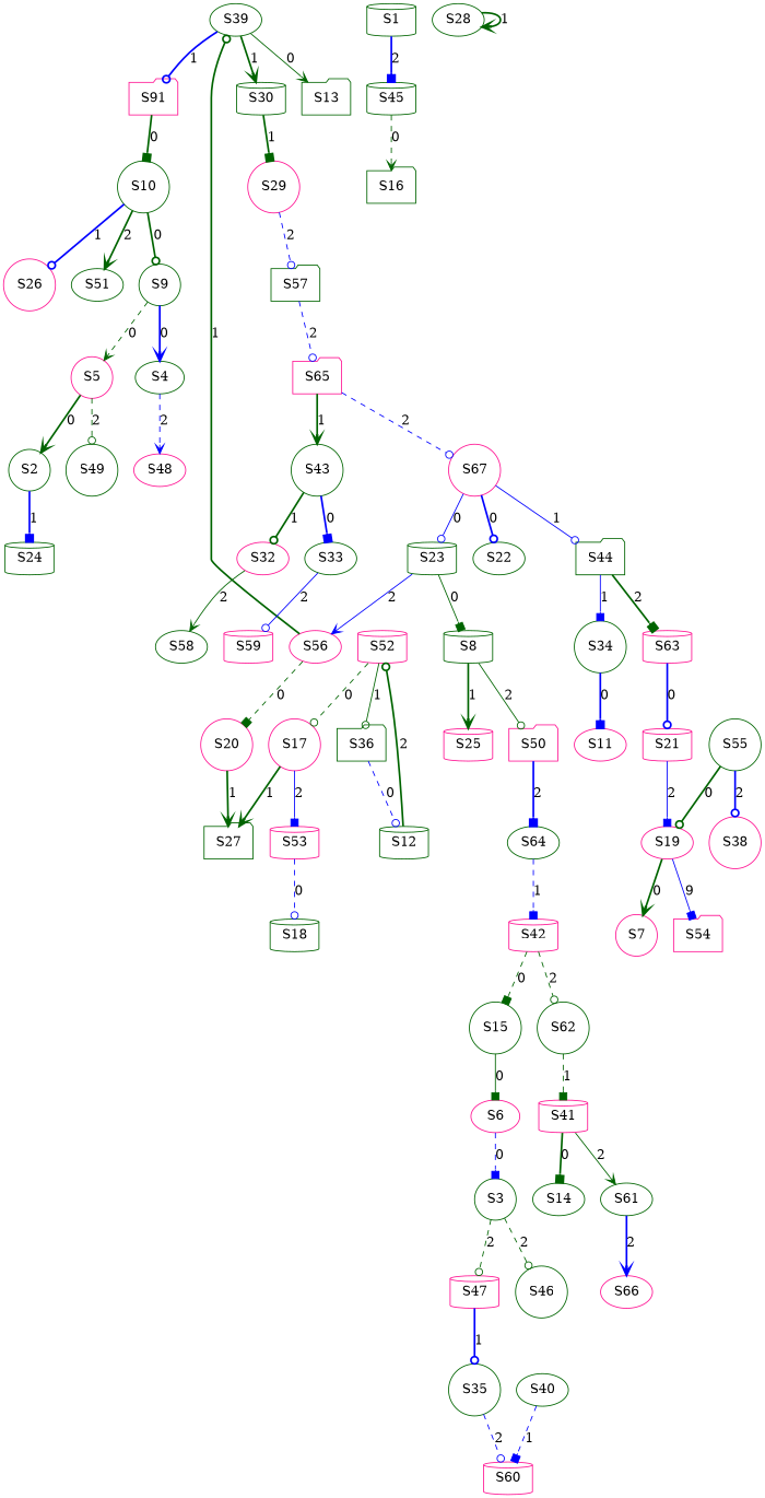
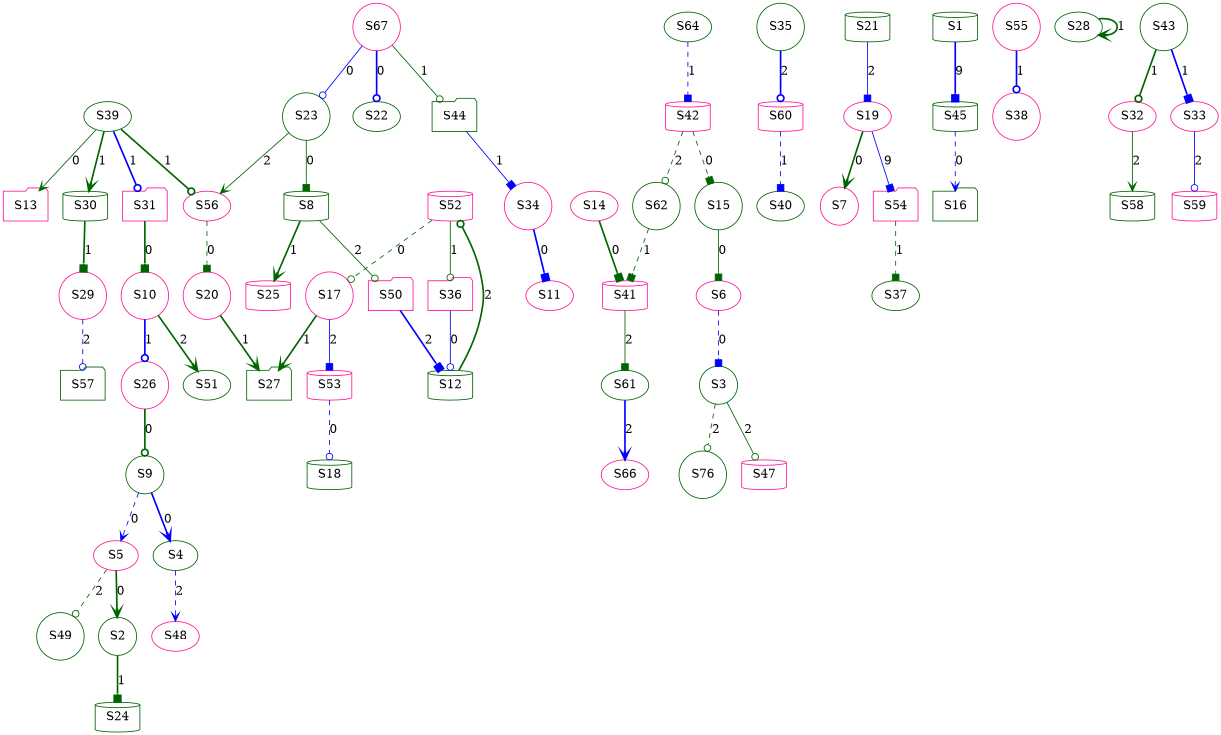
  strict digraph {
    node [color=darkgreen shape=ellipse]
    edge [arrowhead=odot color=darkgreen style=bold]
-   S5 [color=deeppink shape=circle]
+   S5 [color=deeppink]
    S2 [shape=circle]
    S49 [shape=circle]
    S24 [shape=cylinder]
    S6 [color=deeppink]
    S3 [shape=circle]
    S47 [color=deeppink shape=cylinder]
-   S46 [shape=circle]
+   S46 [shape=circle label=S76]
    S35 [shape=circle]
    S9 [shape=circle]
    S4
    S48 [color=deeppink]
    S15 [shape=circle]
    S19 [color=deeppink]
    S7 [color=deeppink shape=circle]
    S54 [color=deeppink shape=folder]
-   S23 [shape=cylinder]
+   S37
+   S23 [shape=circle]
    S8 [shape=cylinder]
    S56 [color=deeppink]
    S25 [color=deeppink shape=cylinder]
    S50 [color=deeppink shape=folder]
    S39
    S20 [color=deeppink shape=circle]
    S64
    S26 [color=deeppink shape=circle]
-   S31 [color=deeppink shape=folder label=S91]
-   S10 [shape=circle]
+   S31 [color=deeppink shape=folder]
+   S10 [color=deeppink shape=circle]
    S51
-   S34 [shape=circle]
+   S34 [color=deeppink shape=circle]
    S11 [color=deeppink]
-   S36 [shape=folder]
+   S36 [color=deeppink shape=folder]
    S12 [shape=cylinder]
    S52 [color=deeppink shape=cylinder]
    S17 [color=deeppink shape=circle]
-   S13 [shape=folder]
+   S13 [color=deeppink shape=folder]
    S30 [shape=cylinder]
    S29 [color=deeppink shape=circle]
    S41 [color=deeppink shape=cylinder]
-   S14
+   S14 [color=deeppink]
    S61
    S66 [color=deeppink]
    S42 [color=deeppink shape=cylinder]
    S62 [shape=circle]
    S45 [shape=cylinder]
    S16 [shape=folder]
    S53 [color=deeppink shape=cylinder]
    S27 [shape=folder]
    S18 [shape=cylinder]
-   S55 [shape=circle]
+   S55 [color=deeppink shape=circle]
    S38 [color=deeppink shape=circle]
-   S63 [color=deeppink shape=cylinder]
-   S21 [color=deeppink shape=cylinder]
+   S21 [shape=cylinder]
    S67 [color=deeppink shape=circle]
    S22
    S44 [shape=folder]
    S28
    S57 [shape=folder]
-   S65 [color=deeppink shape=folder]
    S43 [shape=circle]
    S32 [color=deeppink]
-   S33
-   S58
+   S33 [color=deeppink]
+   S58 [shape=cylinder]
    S59 [color=deeppink shape=cylinder]
    S60 [color=deeppink shape=cylinder]
    S40
    S1 [shape=cylinder]
    S5 -> S2 [arrowhead=vee label=0]
    S5 -> S49 [label=2 style=dashed]
-   S2 -> S24 [arrowhead=box color=blue label=1]
+   S2 -> S24 [arrowhead=box label=1]
    S6 -> S3 [arrowhead=box color=blue label=0 style=dashed]
-   S3 -> S47 [label=2 style=dashed]
+   S3 -> S47 [label=2 style=solid]
    S3 -> S46 [label=2 style=dashed]
-   S47 -> S35 [color=blue label=1]
-   S35 -> S60 [color=blue label=2 style=dashed]
-   S9 -> S5 [arrowhead=vee label=0 style=dashed]
+   S35 -> S60 [color=blue label=2]
+   S9 -> S5 [arrowhead=vee color=blue label=0 style=dashed]
    S9 -> S4 [arrowhead=vee color=blue label=0]
    S4 -> S48 [arrowhead=vee color=blue label=2 style=dashed]
    S15 -> S6 [arrowhead=box label=0 style=solid]
    S19 -> S7 [arrowhead=vee label=0]
    S19 -> S54 [arrowhead=box color=blue label=9 style=solid]
+   S54 -> S37 [arrowhead=box label=1 style=dashed]
    S23 -> S8 [arrowhead=box label=0 style=solid]
-   S23 -> S56 [arrowhead=vee color=blue label=2 style=solid]
+   S23 -> S56 [arrowhead=vee label=2 style=solid]
    S8 -> S25 [arrowhead=vee label=1]
    S8 -> S50 [label=2 style=solid]
-   S56 -> S39 [label=1]
+   S39 -> S56 [label=1]
    S56 -> S20 [arrowhead=box label=0 style=dashed]
-   S50 -> S64 [arrowhead=box color=blue label=2]
+   S50 -> S12 [arrowhead=box color=blue label=2]
    S39 -> S31 [color=blue label=1]
    S39 -> S13 [arrowhead=vee label=0 style=solid]
    S39 -> S30 [arrowhead=vee label=1]
    S20 -> S27 [arrowhead=vee label=1]
    S64 -> S42 [arrowhead=box color=blue label=1 style=dashed]
-   S10 -> S9 [label=0]
+   S26 -> S9 [label=0]
    S31 -> S10 [arrowhead=box label=0]
    S10 -> S26 [color=blue label=1]
    S10 -> S51 [arrowhead=vee label=2]
    S34 -> S11 [arrowhead=box color=blue label=0]
-   S36 -> S12 [color=blue label=0 style=dashed]
+   S36 -> S12 [color=blue label=0 style=solid]
    S12 -> S52 [label=2]
    S52 -> S36 [label=1 style=solid]
    S52 -> S17 [label=0 style=dashed]
    S17 -> S53 [arrowhead=box color=blue label=2 style=solid]
    S17 -> S27 [arrowhead=vee label=1]
    S30 -> S29 [arrowhead=box label=1]
    S29 -> S57 [color=blue label=2 style=dashed]
-   S41 -> S14 [arrowhead=box label=0]
-   S41 -> S61 [arrowhead=vee label=2 style=solid]
+   S14 -> S41 [arrowhead=box label=0]
+   S41 -> S61 [arrowhead=box label=2 style=solid]
    S61 -> S66 [arrowhead=vee color=blue label=2]
    S42 -> S15 [arrowhead=box label=0 style=dashed]
    S42 -> S62 [label=2 style=dashed]
    S62 -> S41 [arrowhead=box label=1 style=dashed]
-   S45 -> S16 [arrowhead=vee label=0 style=dashed]
+   S45 -> S16 [arrowhead=vee color=blue label=0 style=dashed]
    S53 -> S18 [color=blue label=0 style=dashed]
-   S55 -> S19 [label=0]
-   S55 -> S38 [color=blue label=2]
-   S63 -> S21 [color=blue label=0]
+   S55 -> S38 [color=blue label=1]
    S21 -> S19 [arrowhead=box color=blue label=2 style=solid]
    S67 -> S23 [color=blue label=0 style=solid]
    S67 -> S22 [color=blue label=0]
-   S67 -> S44 [color=blue label=1 style=solid]
+   S67 -> S44 [label=1 style=solid]
    S44 -> S34 [arrowhead=box color=blue label=1 style=solid]
-   S44 -> S63 [arrowhead=box label=2]
    S28 -> S28 [arrowhead=vee label=1]
-   S57 -> S65 [color=blue label=2 style=dashed]
-   S65 -> S67 [color=blue label=2 style=dashed]
-   S65 -> S43 [arrowhead=vee label=1]
    S43 -> S32 [label=1]
-   S43 -> S33 [arrowhead=box color=blue label=0]
+   S43 -> S33 [arrowhead=box color=blue label=1]
    S32 -> S58 [arrowhead=vee label=2 style=solid]
    S33 -> S59 [color=blue label=2 style=solid]
-   S40 -> S60 [arrowhead=box color=blue label=1 style=dashed]
-   S1 -> S45 [arrowhead=box color=blue label=2]
+   S60 -> S40 [arrowhead=box color=blue label=1 style=dashed]
+   S1 -> S45 [arrowhead=box color=blue label=9]
  }
